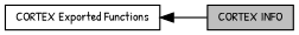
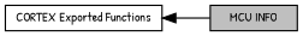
  digraph {
    rankdir=LR
    fontname="Patrick Hand"
    node [color=black fontname="Patrick Hand" fontsize=10 shape=box style=filled]
-   n1 [fillcolor=grey75 fontcolor=black height=0.2 label="CORTEX INFO" width=0.4]
+   n1 [fillcolor=grey75 fontcolor=black height=0.2 label="MCU INFO" width=0.4]
    n2 [fillcolor=white height=0.2 label="CORTEX Exported Functions" width=0.4]
    n2 -> n1 [dir=back fontname="Patrick Hand" fontsize=10 labelfontname=Helvetica labelfontsize=10 shape=plaintext style=solid]
  }
